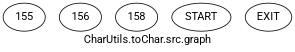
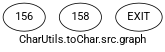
  digraph {
    label="CharUtils.toChar.src.graph"
    fontname=Roboto
    node [fontname=Roboto]
-   n1 [label=155]
    n2 [label=156]
    n3 [label=158]
-   n4 [label=START]
    n5 [label=EXIT]
  }
